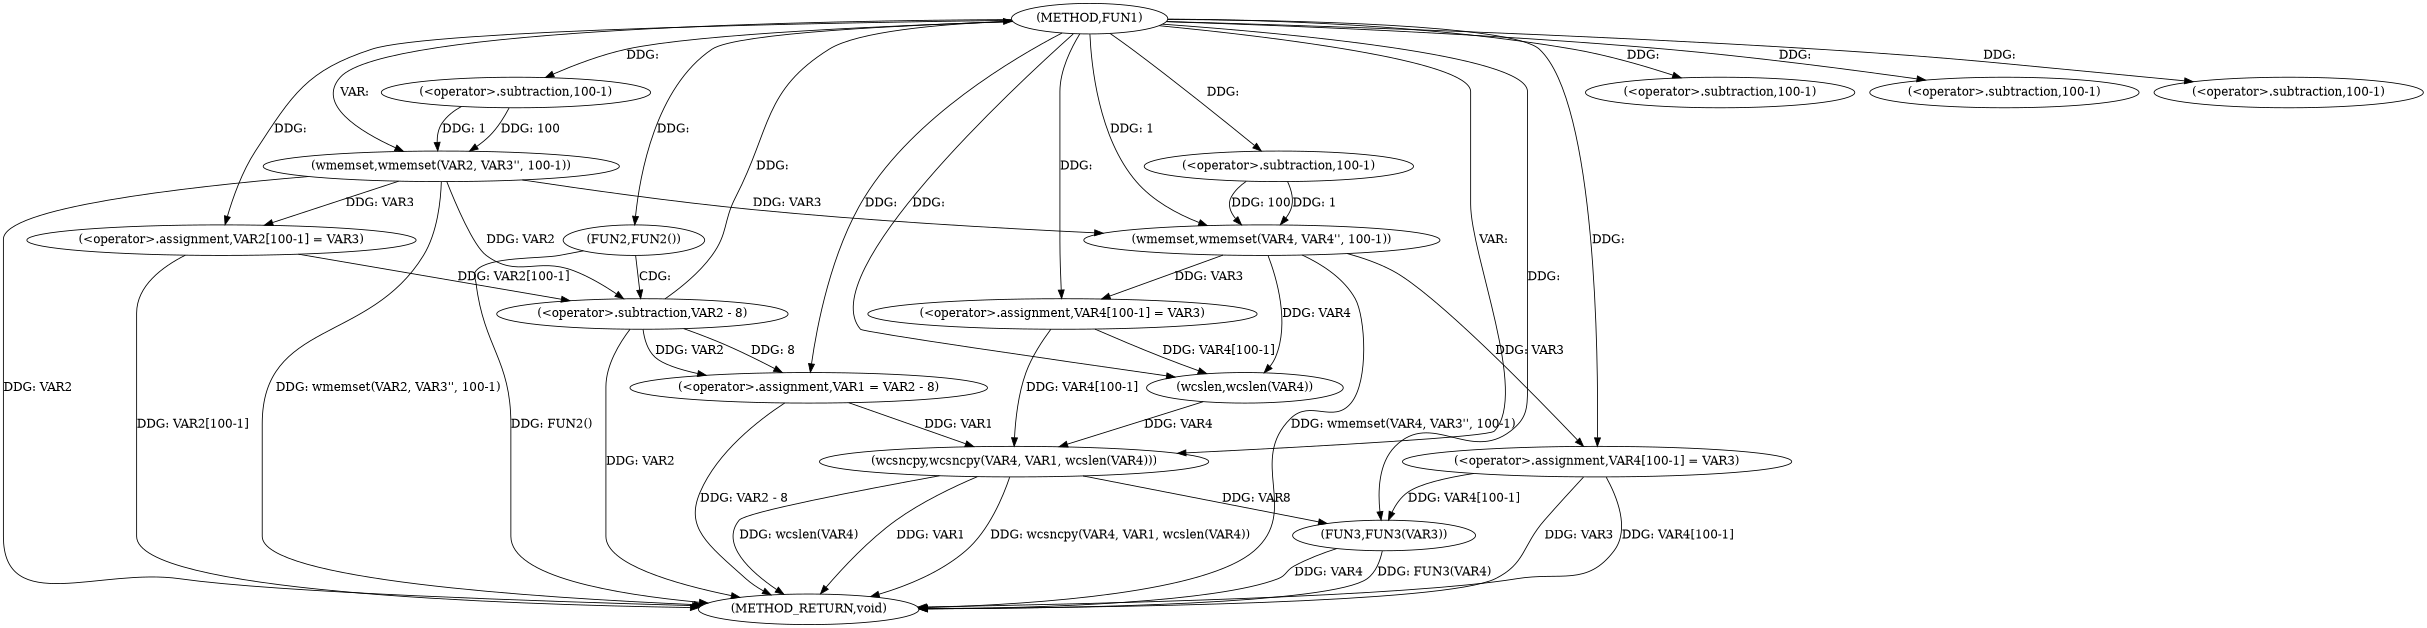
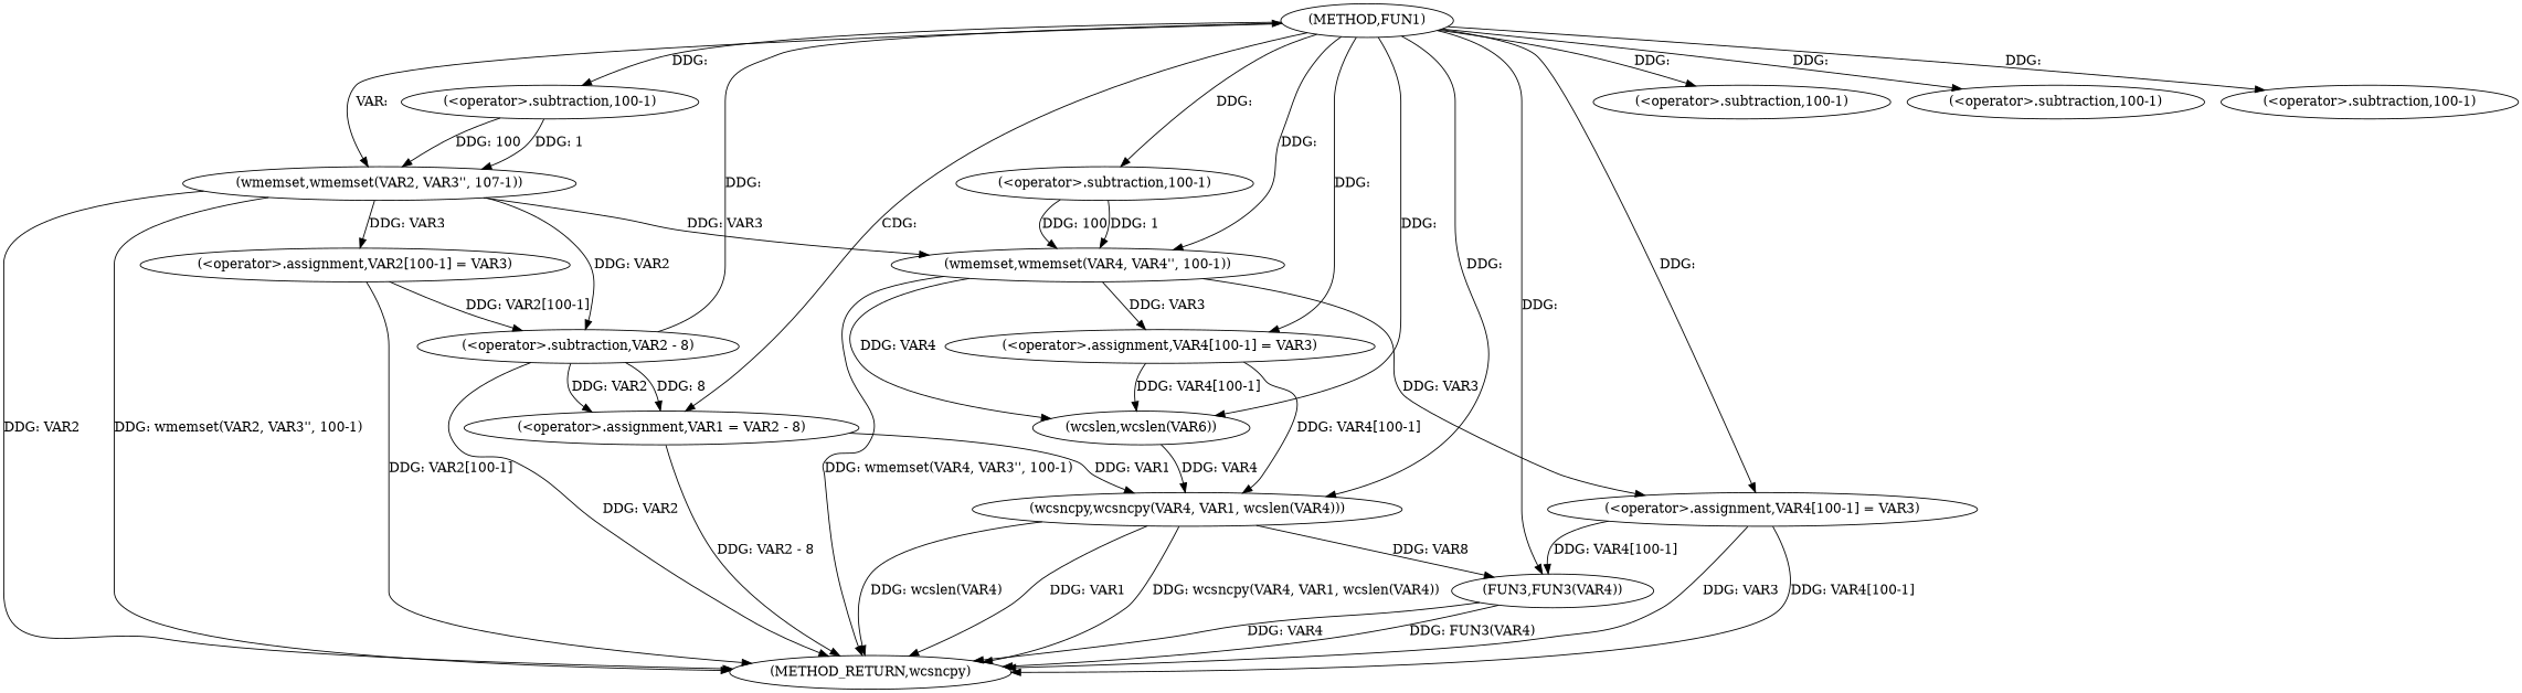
  digraph {
    n1 [label="(METHOD,FUN1)"]
-   n2 [label="(wmemset,wmemset(VAR2, VAR3'', 100-1))"]
+   n2 [label="(wmemset,wmemset(VAR2, VAR3'', 107-1))"]
    n3 [label="(<operator>.subtraction,100-1)"]
    n4 [label="(<operator>.assignment,VAR2[100-1] = VAR3)"]
    n5 [label="(<operator>.subtraction,100-1)"]
-   n6 [label="(FUN2,FUN2())"]
    n7 [label="(<operator>.assignment,VAR1 = VAR2 - 8)"]
    n8 [label="(wmemset,wmemset(VAR4, VAR4'', 100-1))"]
    n9 [label="(<operator>.subtraction,100-1)"]
    n10 [label="(<operator>.assignment,VAR4[100-1] = VAR3)"]
    n11 [label="(<operator>.subtraction,100-1)"]
    n12 [label="(wcsncpy,wcsncpy(VAR4, VAR1, wcslen(VAR4)))"]
-   n13 [label="(wcslen,wcslen(VAR4))"]
+   n13 [label="(wcslen,wcslen(VAR6))"]
    n14 [label="(<operator>.assignment,VAR4[100-1] = VAR3)"]
    n15 [label="(<operator>.subtraction,100-1)"]
-   n16 [label="(FUN3,FUN3(VAR3))"]
+   n16 [label="(FUN3,FUN3(VAR4))"]
    n17 [label="(<operator>.subtraction,VAR2 - 8)"]
-   n18 [label="(METHOD_RETURN,void)"]
+   n18 [label="(METHOD_RETURN,wcsncpy)"]
    n1 -> n2 [label="VAR: "]
    n1 -> n3 [label="DDG: "]
-   n1 -> n4 [label="DDG: "]
    n1 -> n5 [label="DDG: "]
-   n1 -> n6 [label="DDG: "]
-   n1 -> n7 [label="DDG: "]
-   n1 -> n8 [label="DDG: 1"]
+   n1 -> n7 [label="CDG: "]
+   n1 -> n8 [label="DDG: "]
    n1 -> n9 [label="DDG: "]
    n1 -> n10 [label="DDG: "]
    n1 -> n11 [label="DDG: "]
-   n1 -> n12 [label="VAR: "]
+   n1 -> n12 [label="DDG: "]
    n1 -> n13 [label="DDG: "]
    n1 -> n14 [label="DDG: "]
    n1 -> n15 [label="DDG: "]
    n1 -> n16 [label="DDG: "]
    n2 -> n4 [label="DDG: VAR3"]
    n2 -> n8 [label="DDG: VAR3"]
    n2 -> n17 [label="DDG: VAR2"]
    n2 -> n18 [label="DDG: wmemset(VAR2, VAR3'', 100-1)"]
    n2 -> n18 [label="DDG: VAR2"]
    n3 -> n2 [label="DDG: 100"]
    n3 -> n2 [label="DDG: 1"]
    n4 -> n17 [label="DDG: VAR2[100-1]"]
    n4 -> n18 [label="DDG: VAR2[100-1]"]
-   n6 -> n17 [label="CDG: "]
-   n6 -> n18 [label="DDG: FUN2()"]
    n7 -> n12 [label="DDG: VAR1"]
    n7 -> n18 [label="DDG: VAR2 - 8"]
    n8 -> n10 [label="DDG: VAR3"]
    n8 -> n13 [label="DDG: VAR4"]
    n8 -> n14 [label="DDG: VAR3"]
    n8 -> n18 [label="DDG: wmemset(VAR4, VAR3'', 100-1)"]
    n9 -> n8 [label="DDG: 100"]
    n9 -> n8 [label="DDG: 1"]
    n10 -> n12 [label="DDG: VAR4[100-1]"]
    n10 -> n13 [label="DDG: VAR4[100-1]"]
    n12 -> n16 [label="DDG: VAR8"]
    n12 -> n18 [label="DDG: VAR1"]
    n12 -> n18 [label="DDG: wcsncpy(VAR4, VAR1, wcslen(VAR4))"]
    n12 -> n18 [label="DDG: wcslen(VAR4)"]
    n13 -> n12 [label="DDG: VAR4"]
    n14 -> n16 [label="DDG: VAR4[100-1]"]
    n14 -> n18 [label="DDG: VAR3"]
    n14 -> n18 [label="DDG: VAR4[100-1]"]
    n16 -> n18 [label="DDG: FUN3(VAR4)"]
    n16 -> n18 [label="DDG: VAR4"]
    n17 -> n1 [label="DDG: "]
    n17 -> n7 [label="DDG: VAR2"]
    n17 -> n7 [label="DDG: 8"]
    n17 -> n18 [label="DDG: VAR2"]
  }
